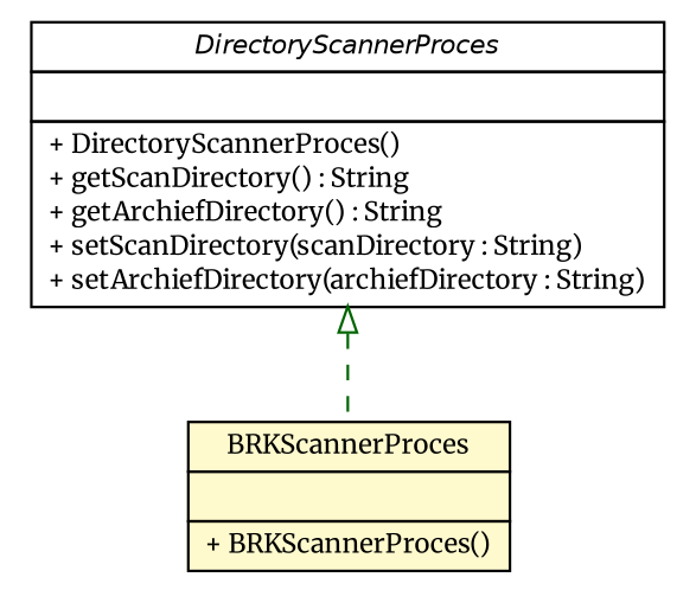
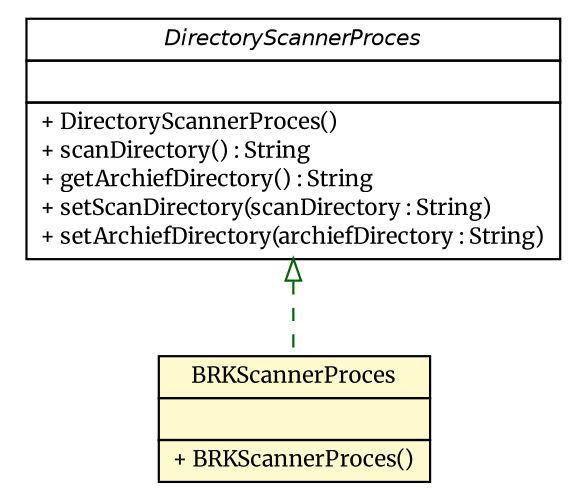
  digraph {
    nodesep=0.25
    ranksep=0.5
    fontname=Merriweather
    node [fontcolor=black fontname=Merriweather fontsize=10.0 shape=plaintext]
-   n1 [label=<<table title="nl.b3p.brmo.persistence.staging.DirectoryScannerProces" border="0" cellborder="1" cellspacing="0" cellpadding="2" port="p" href="./DirectoryScannerProces.html"> 		<tr><td><table border="0" cellspacing="0" cellpadding="1"> <tr><td align="center" balign="center"><font face="Helvetica-Oblique"> DirectoryScannerProces </font></td></tr> 		</table></td></tr> 		<tr><td><table border="0" cellspacing="0" cellpadding="1"> <tr><td align="left" balign="left">  </td></tr> 		</table></td></tr> 		<tr><td><table border="0" cellspacing="0" cellpadding="1"> <tr><td align="left" balign="left"> + DirectoryScannerProces() </td></tr> <tr><td align="left" balign="left"> + getScanDirectory() : String </td></tr> <tr><td align="left" balign="left"> + getArchiefDirectory() : String </td></tr> <tr><td align="left" balign="left"> + setScanDirectory(scanDirectory : String) </td></tr> <tr><td align="left" balign="left"> + setArchiefDirectory(archiefDirectory : String) </td></tr> 		</table></td></tr> 		</table>>]
+   n1 [label=<<table title="nl.b3p.brmo.persistence.staging.DirectoryScannerProces" border="0" cellborder="1" cellspacing="0" cellpadding="2" port="p" href="./DirectoryScannerProces.html"> 		<tr><td><table border="0" cellspacing="0" cellpadding="1"> <tr><td align="center" balign="center"><font face="Helvetica-Oblique"> DirectoryScannerProces </font></td></tr> 		</table></td></tr> 		<tr><td><table border="0" cellspacing="0" cellpadding="1"> <tr><td align="left" balign="left">  </td></tr> 		</table></td></tr> 		<tr><td><table border="0" cellspacing="0" cellpadding="1"> <tr><td align="left" balign="left"> + DirectoryScannerProces() </td></tr> <tr><td align="left" balign="left"> + scanDirectory() : String </td></tr> <tr><td align="left" balign="left"> + getArchiefDirectory() : String </td></tr> <tr><td align="left" balign="left"> + setScanDirectory(scanDirectory : String) </td></tr> <tr><td align="left" balign="left"> + setArchiefDirectory(archiefDirectory : String) </td></tr> 		</table></td></tr> 		</table>>]
    n2 [label=<<table title="nl.b3p.brmo.persistence.staging.BRKScannerProces" border="0" cellborder="1" cellspacing="0" cellpadding="2" port="p" bgcolor="lemonChiffon" href="./BRKScannerProces.html"> 		<tr><td><table border="0" cellspacing="0" cellpadding="1"> <tr><td align="center" balign="center"> BRKScannerProces </td></tr> 		</table></td></tr> 		<tr><td><table border="0" cellspacing="0" cellpadding="1"> <tr><td align="left" balign="left">  </td></tr> 		</table></td></tr> 		<tr><td><table border="0" cellspacing="0" cellpadding="1"> <tr><td align="left" balign="left"> + BRKScannerProces() </td></tr> 		</table></td></tr> 		</table>>]
    n1 -> n2 [arrowtail=empty dir=back fontname=Merriweather fontsize=10 headport=p labelfontname=Helvetica labelfontsize=10 tailport=p color=darkgreen style=dashed]
  }
